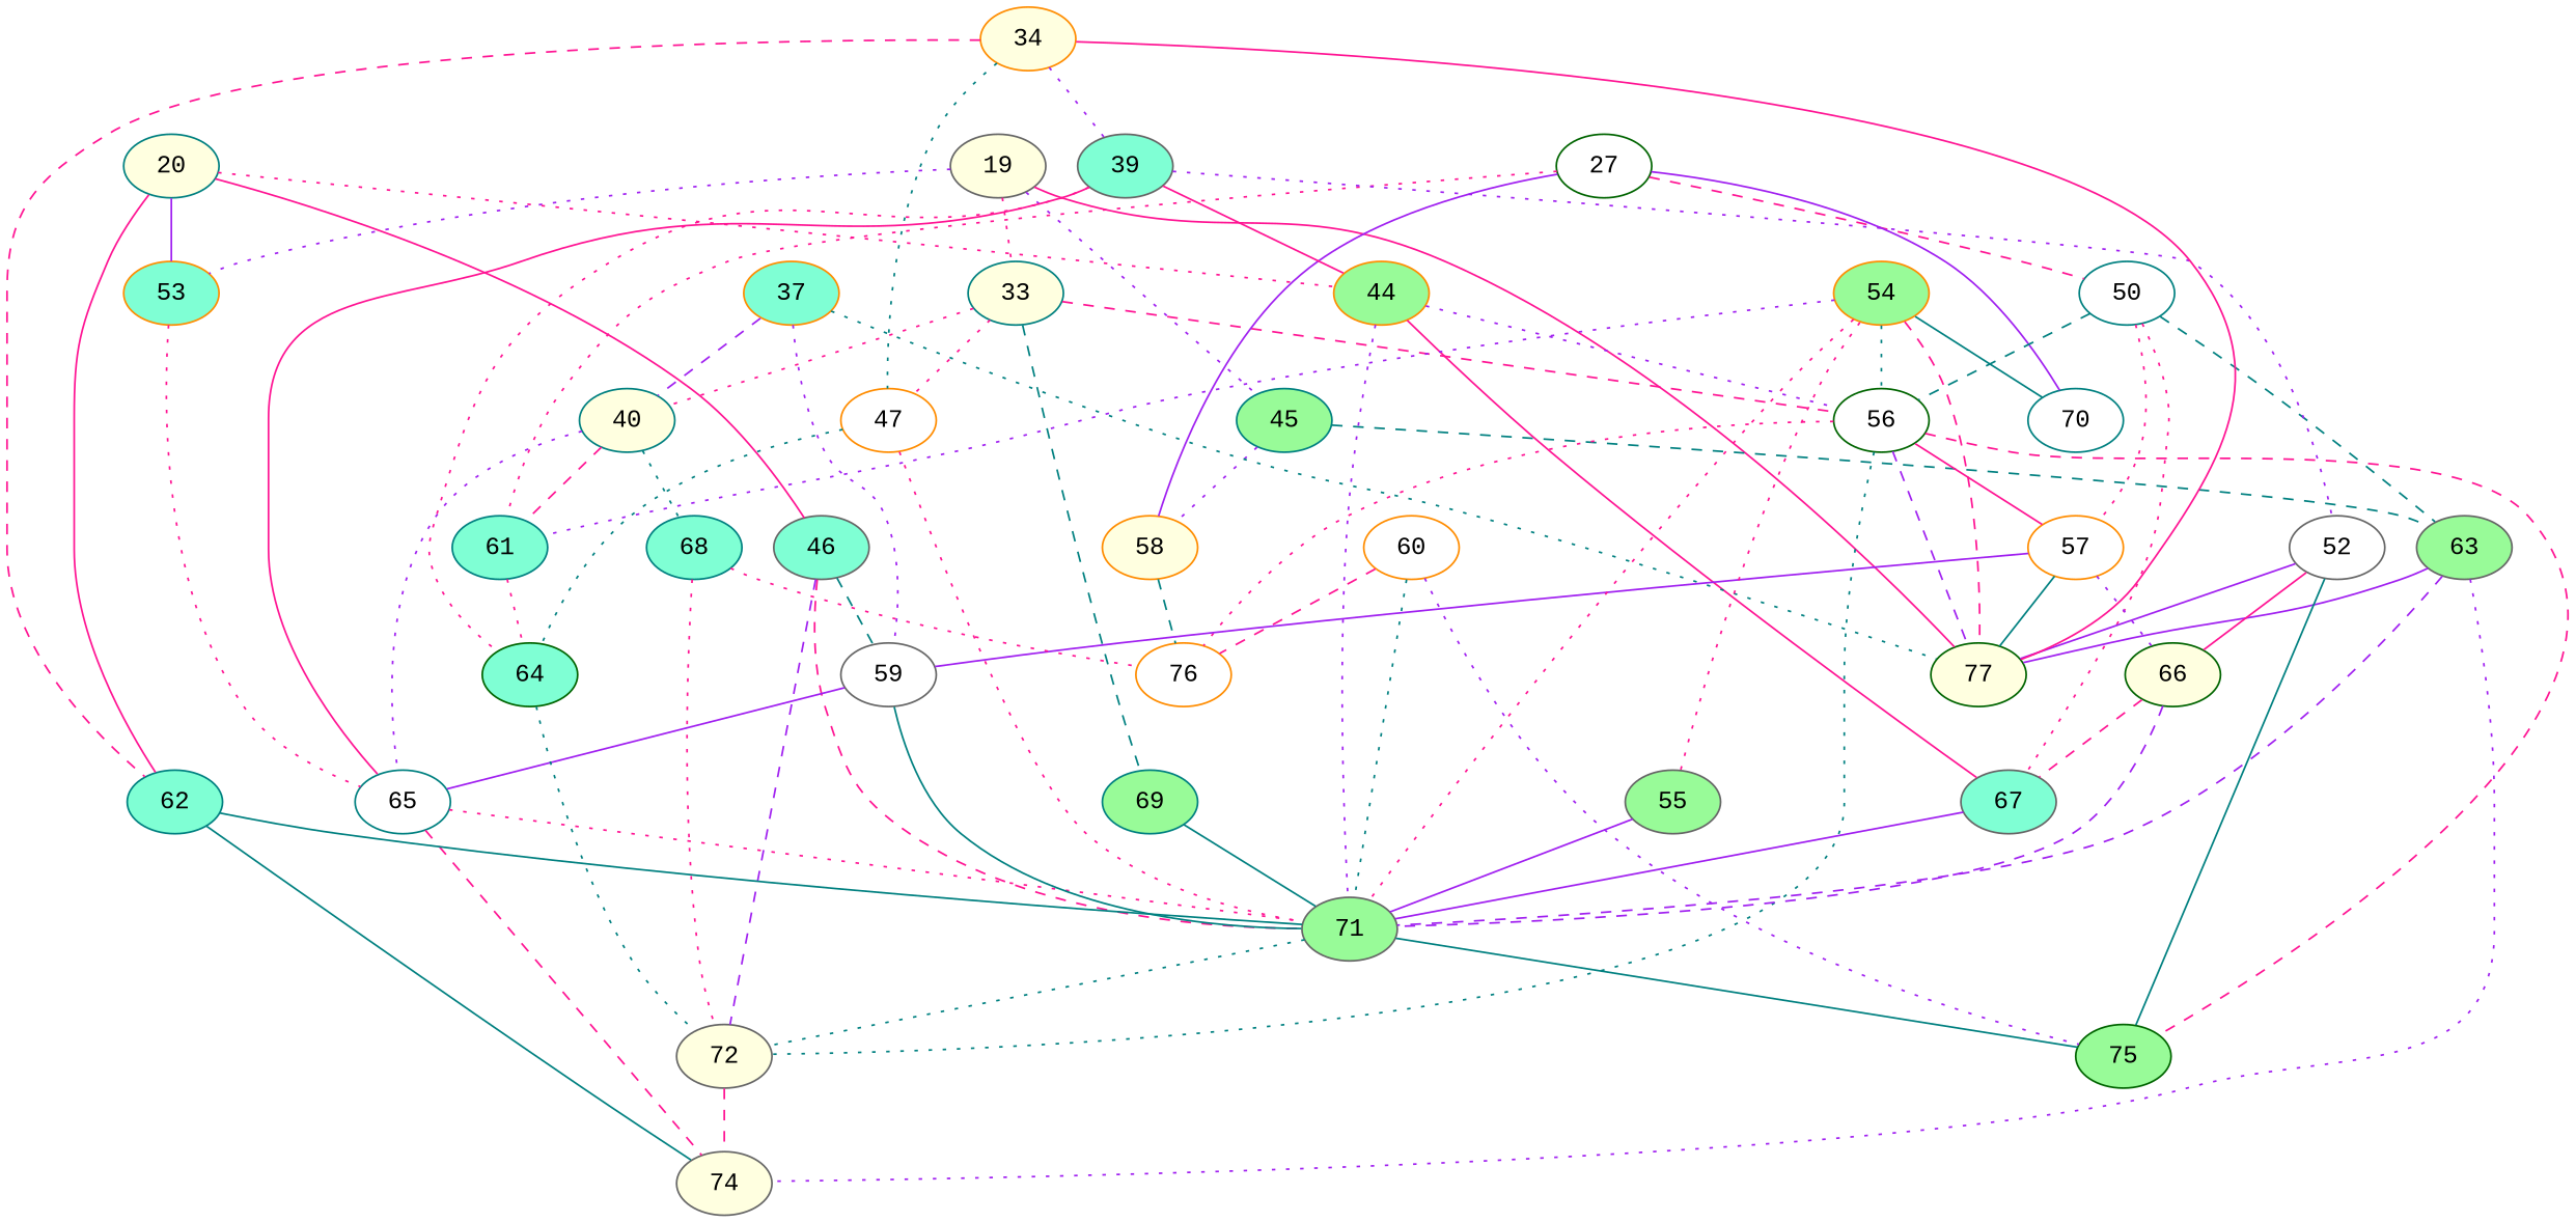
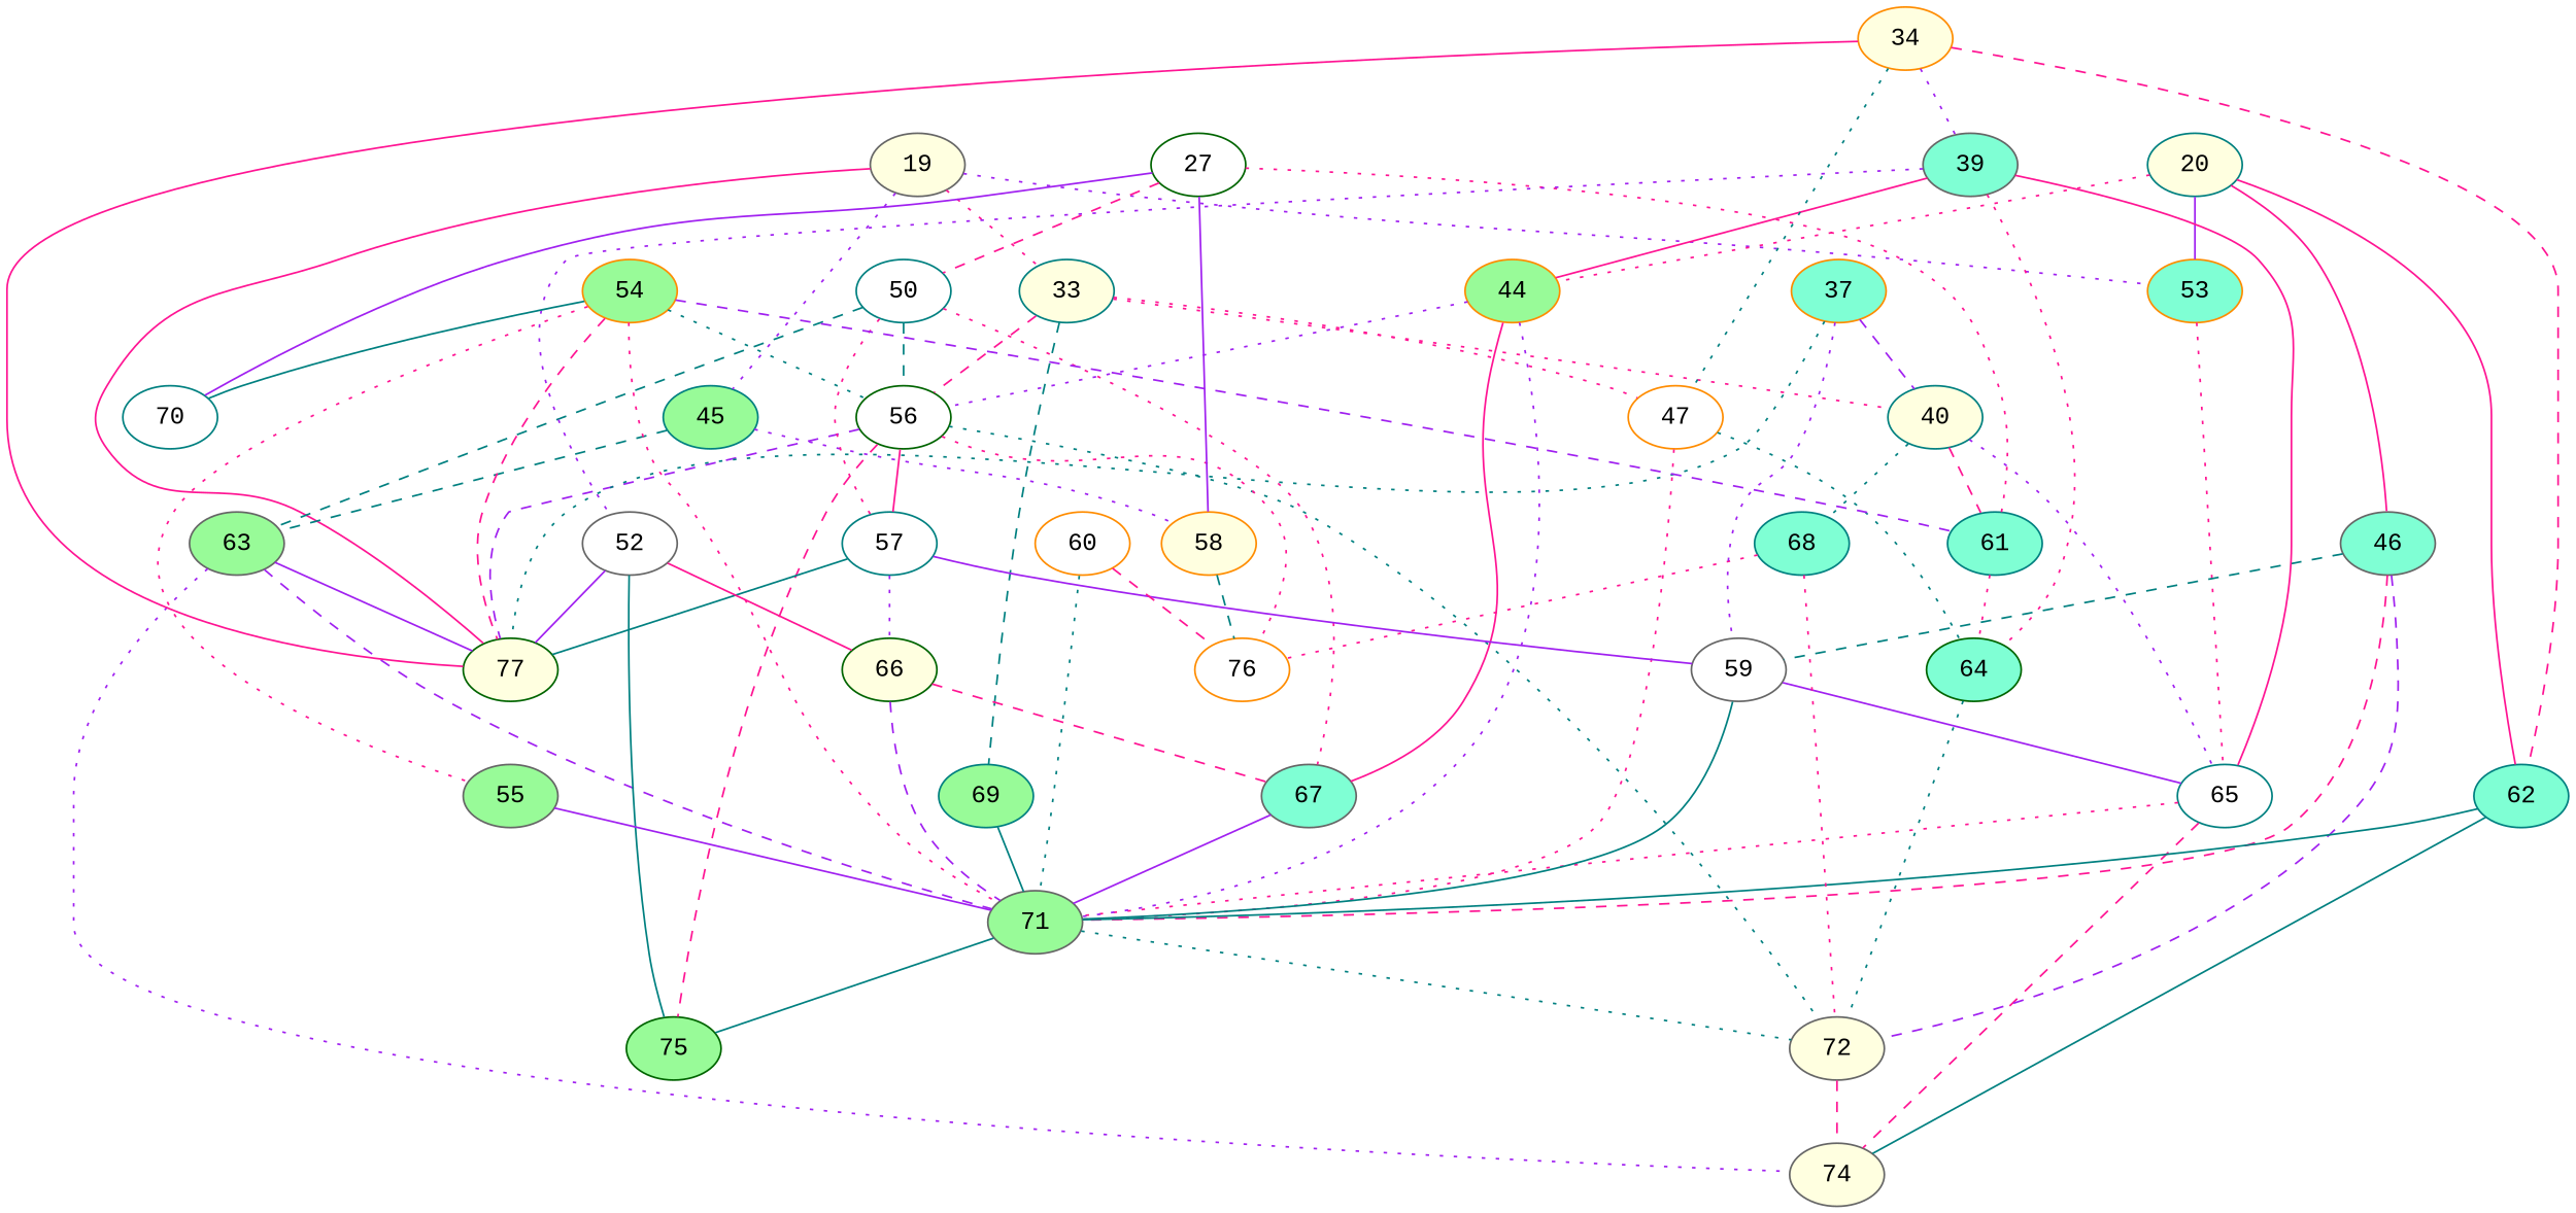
  graph {
    fontname="Liberation Mono"
    node [color=gray40 fillcolor=white fontname="Liberation Mono" style=filled]
    edge [color=deeppink fontname="Liberation Mono" style=dotted]
    19 [fillcolor=lightyellow super="+2"]
    33 [color=teal fillcolor=lightyellow super="+22"]
    45 [color=teal fillcolor=palegreen]
    53 [color=darkorange fillcolor=aquamarine]
    77 [color=darkgreen fillcolor=lightyellow super="+73+29+31"]
    40 [color=teal fillcolor=lightyellow super="+21"]
    47 [color=darkorange]
    56 [color=darkgreen super="+23+51+49"]
    69 [color=teal fillcolor=palegreen]
    58 [color=darkorange fillcolor=lightyellow]
    63 [fillcolor=palegreen super="+32"]
    65 [color=teal super="+7+24"]
    75 [color=darkgreen fillcolor=palegreen super="+36"]
    20 [color=teal fillcolor=lightyellow super="+5"]
    44 [color=darkorange fillcolor=palegreen super="+38"]
    46 [fillcolor=aquamarine]
    62 [color=teal fillcolor=aquamarine]
    67 [fillcolor=aquamarine]
    71 [fillcolor=palegreen super="+16+18+43"]
    59 [super="+41"]
    72 [fillcolor=lightyellow super="+11+35"]
    74 [fillcolor=lightyellow super="+30"]
    27 [color=darkgreen super="+10"]
    50 [color=teal super="+13"]
    61 [color=teal fillcolor=aquamarine]
    70 [color=teal]
-   57 [color=darkorange super="+12"]
+   57 [color=teal super="+12"]
    76 [color=darkorange]
    64 [color=darkgreen fillcolor=aquamarine]
    68 [color=teal fillcolor=aquamarine]
    39 [fillcolor=aquamarine super="+17"]
    52
    34 [color=darkorange fillcolor=lightyellow]
    37 [color=darkorange fillcolor=aquamarine]
    66 [color=darkgreen fillcolor=lightyellow]
    54 [color=darkorange fillcolor=palegreen super="+3+48"]
    55 [fillcolor=palegreen]
    60 [color=darkorange]
    19 -- 33
    19 -- 45 [color=purple]
    19 -- 53 [color=purple]
    19 -- 77 [style=solid]
    33 -- 40
    33 -- 47
    33 -- 56 [style=dashed]
    33 -- 69 [color=teal style=dashed weight=2]
    45 -- 58 [color=purple]
    45 -- 63 [color=teal style=dashed weight=2]
    53 -- 65
    40 -- 65 [color=purple]
    40 -- 61 [style=dashed]
    40 -- 68 [color=teal weight=2]
    47 -- 71
    47 -- 64 [color=teal]
    56 -- 77 [color=purple style=dashed]
    56 -- 75 [style=dashed]
    56 -- 72 [color=teal weight=2]
    56 -- 57 [style=solid]
    56 -- 76
    69 -- 71 [color=teal style=solid weight=2]
    58 -- 76 [color=teal style=dashed]
    63 -- 77 [color=purple style=solid weight=2]
    63 -- 71 [color=purple style=dashed weight=2]
    63 -- 74 [color=purple]
    65 -- 71
    65 -- 74 [style=dashed]
    20 -- 53 [color=purple style=solid weight=2]
    20 -- 44
    20 -- 46 [style=solid]
    20 -- 62 [style=solid]
    44 -- 56 [color=purple]
    44 -- 67 [style=solid]
    44 -- 71 [color=purple weight=2]
    46 -- 71 [style=dashed]
    46 -- 59 [color=teal style=dashed]
    46 -- 72 [color=purple style=dashed]
    62 -- 71 [color=teal style=solid]
    62 -- 74 [color=teal style=solid]
    67 -- 71 [color=purple style=solid]
    71 -- 75 [color=teal style=solid]
    71 -- 72 [color=teal]
    59 -- 65 [color=purple style=solid]
    59 -- 71 [color=teal style=solid]
    72 -- 74 [style=dashed weight=2]
    27 -- 58 [color=purple style=solid weight=2]
    27 -- 50 [style=dashed]
    27 -- 61
    27 -- 70 [color=purple style=solid weight=2]
    50 -- 56 [color=teal style=dashed weight=2]
    50 -- 63 [color=teal style=dashed]
    50 -- 67
    50 -- 57
    61 -- 64
    57 -- 77 [color=teal style=solid]
    57 -- 59 [color=purple style=solid weight=2]
    57 -- 66 [color=purple]
    64 -- 72 [color=teal]
    68 -- 72
    68 -- 76
    39 -- 65 [style=solid weight=2]
    39 -- 44 [style=solid]
    39 -- 64
    39 -- 52 [color=purple]
    52 -- 77 [color=purple style=solid]
    52 -- 75 [color=teal style=solid]
    52 -- 66 [style=solid]
    34 -- 77 [style=solid]
    34 -- 47 [color=teal]
    34 -- 62 [style=dashed]
    34 -- 39 [color=purple]
    37 -- 77 [color=teal]
    37 -- 40 [color=purple style=dashed]
    37 -- 59 [color=purple]
    66 -- 67 [style=dashed]
    66 -- 71 [color=purple style=dashed]
    54 -- 77 [style=dashed weight=3]
    54 -- 56 [color=teal weight=4]
    54 -- 71
-   54 -- 61 [color=purple]
+   54 -- 61 [color=purple style=dashed]
    54 -- 70 [color=teal style=solid weight=2]
    54 -- 55
    55 -- 71 [color=purple style=solid weight=3]
-   60 -- 75 [color=purple]
    60 -- 71 [color=teal]
    60 -- 76 [style=dashed]
  }
